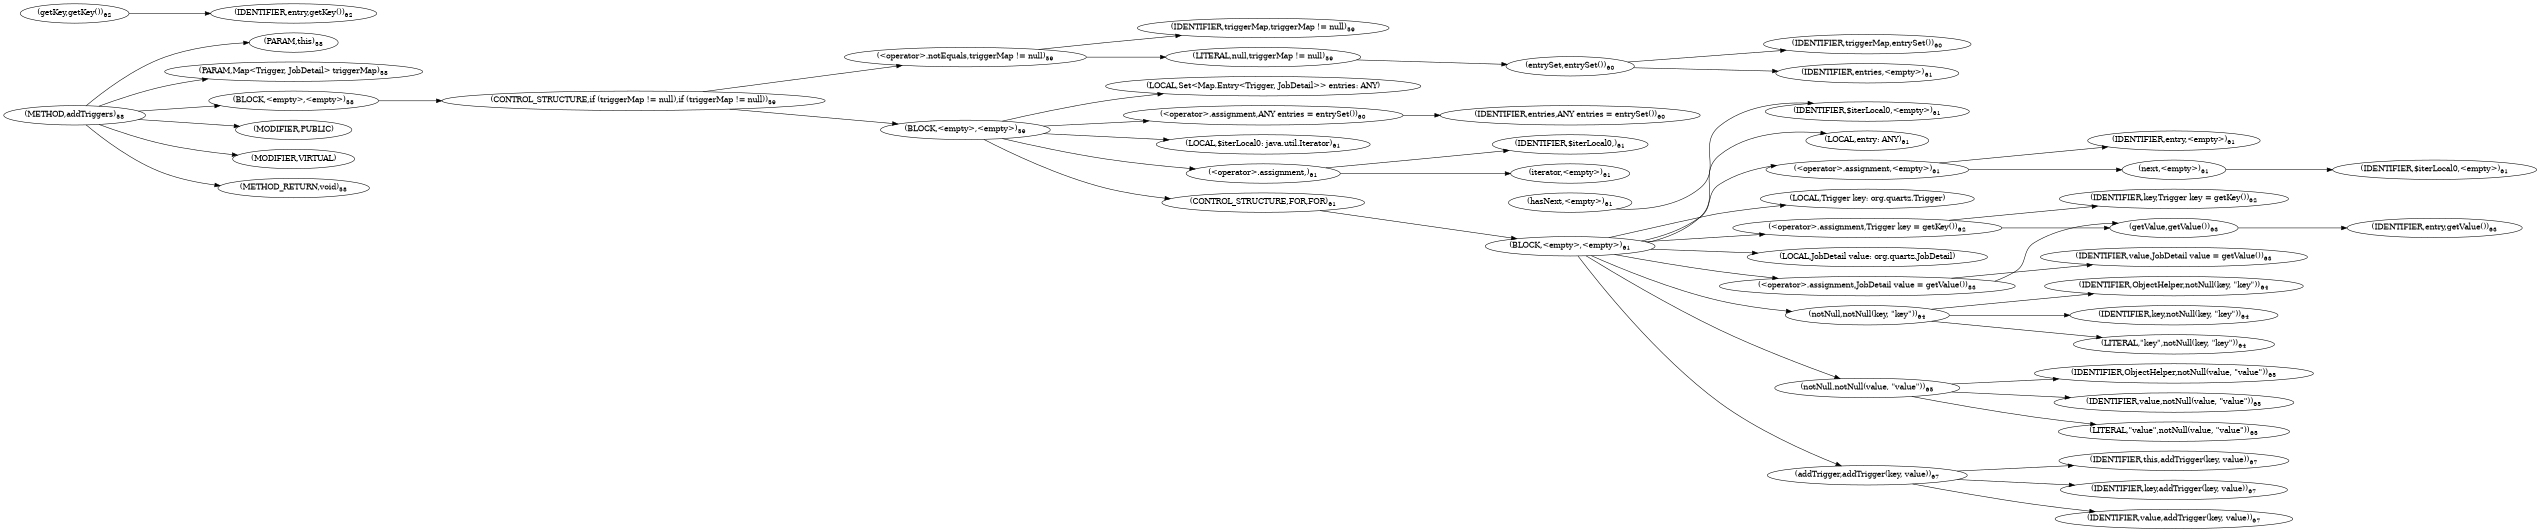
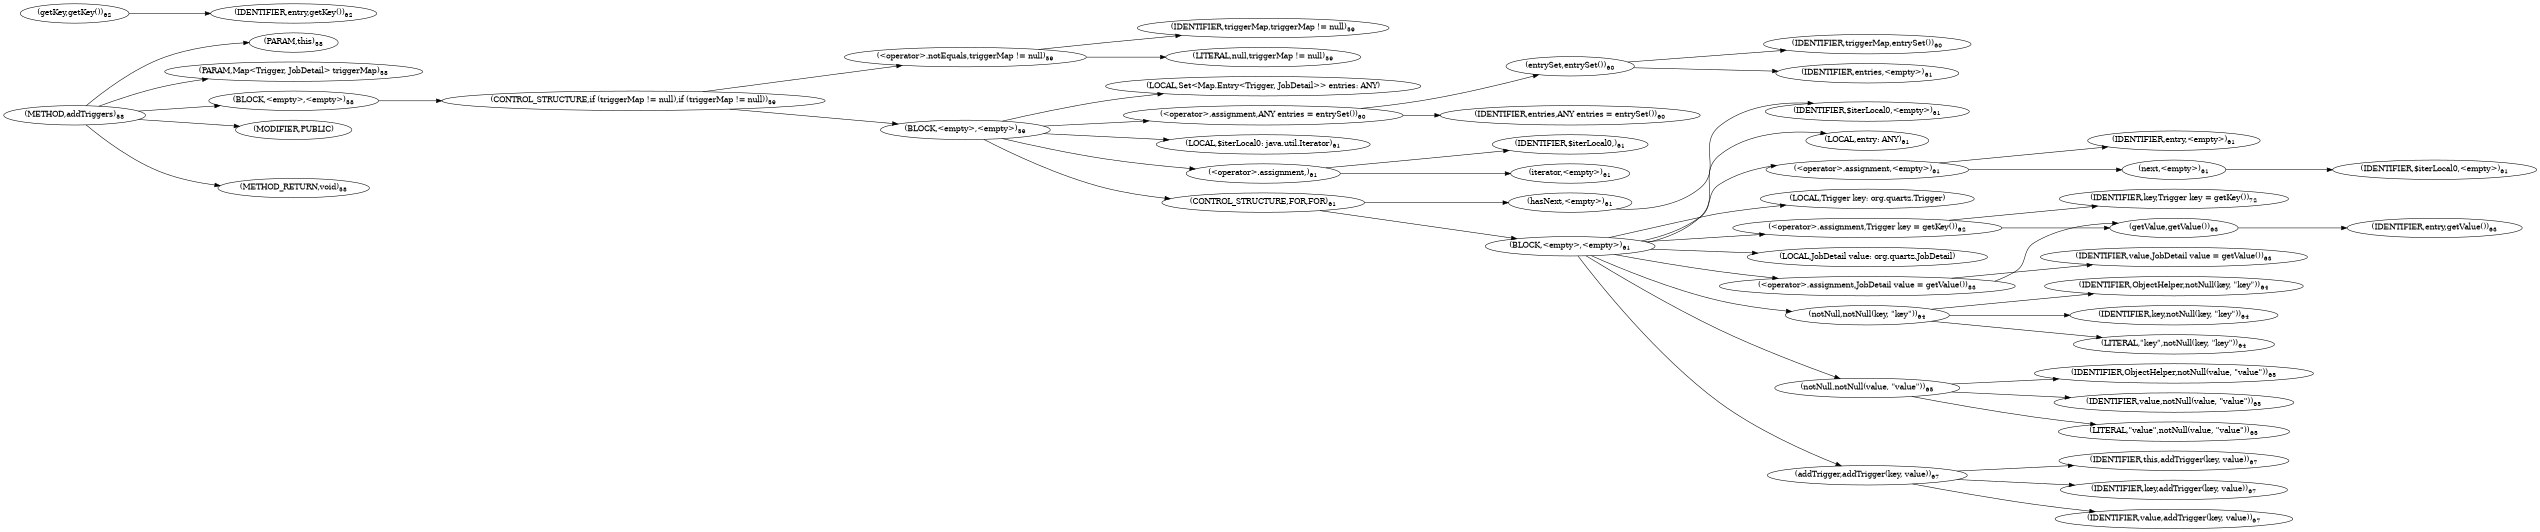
  digraph {
    rankdir=LR
    n1 [label=<(METHOD,addTriggers)<SUB>58</SUB>>]
    n2 [label=<(PARAM,this)<SUB>58</SUB>>]
    n3 [label=<(PARAM,Map&lt;Trigger, JobDetail&gt; triggerMap)<SUB>58</SUB>>]
    n4 [label=<(BLOCK,&lt;empty&gt;,&lt;empty&gt;)<SUB>58</SUB>>]
    n5 [label=<(MODIFIER,PUBLIC)>]
-   n6 [label=<(MODIFIER,VIRTUAL)>]
    n7 [label=<(METHOD_RETURN,void)<SUB>58</SUB>>]
    n8 [label=<(CONTROL_STRUCTURE,if (triggerMap != null),if (triggerMap != null))<SUB>59</SUB>>]
    n9 [label=<(&lt;operator&gt;.notEquals,triggerMap != null)<SUB>59</SUB>>]
    n10 [label=<(BLOCK,&lt;empty&gt;,&lt;empty&gt;)<SUB>59</SUB>>]
    n11 [label=<(IDENTIFIER,triggerMap,triggerMap != null)<SUB>59</SUB>>]
    n12 [label=<(LITERAL,null,triggerMap != null)<SUB>59</SUB>>]
    n13 [label=<(LOCAL,Set&lt;Map.Entry&lt;Trigger, JobDetail&gt;&gt; entries: ANY)>]
    n14 [label=<(&lt;operator&gt;.assignment,ANY entries = entrySet())<SUB>60</SUB>>]
    n15 [label=<(LOCAL,$iterLocal0: java.util.Iterator)<SUB>61</SUB>>]
    n16 [label=<(&lt;operator&gt;.assignment,)<SUB>61</SUB>>]
    n17 [label=<(CONTROL_STRUCTURE,FOR,FOR)<SUB>61</SUB>>]
    n18 [label=<(IDENTIFIER,entries,ANY entries = entrySet())<SUB>60</SUB>>]
    n19 [label=<(entrySet,entrySet())<SUB>60</SUB>>]
    n20 [label=<(IDENTIFIER,$iterLocal0,)<SUB>61</SUB>>]
    n21 [label=<(iterator,&lt;empty&gt;)<SUB>61</SUB>>]
    n22 [label=<(hasNext,&lt;empty&gt;)<SUB>61</SUB>>]
    n23 [label=<(BLOCK,&lt;empty&gt;,&lt;empty&gt;)<SUB>61</SUB>>]
    n24 [label=<(IDENTIFIER,triggerMap,entrySet())<SUB>60</SUB>>]
    n25 [label=<(IDENTIFIER,entries,&lt;empty&gt;)<SUB>61</SUB>>]
    n26 [label=<(IDENTIFIER,$iterLocal0,&lt;empty&gt;)<SUB>61</SUB>>]
    n27 [label=<(LOCAL,entry: ANY)<SUB>61</SUB>>]
    n28 [label=<(&lt;operator&gt;.assignment,&lt;empty&gt;)<SUB>61</SUB>>]
    n29 [label=<(LOCAL,Trigger key: org.quartz.Trigger)>]
    n30 [label=<(&lt;operator&gt;.assignment,Trigger key = getKey())<SUB>62</SUB>>]
    n31 [label=<(LOCAL,JobDetail value: org.quartz.JobDetail)>]
    n32 [label=<(&lt;operator&gt;.assignment,JobDetail value = getValue())<SUB>83</SUB>>]
    n33 [label=<(notNull,notNull(key, &quot;key&quot;))<SUB>64</SUB>>]
    n34 [label=<(notNull,notNull(value, &quot;value&quot;))<SUB>65</SUB>>]
    n35 [label=<(addTrigger,addTrigger(key, value))<SUB>67</SUB>>]
    n36 [label=<(IDENTIFIER,entry,&lt;empty&gt;)<SUB>61</SUB>>]
    n37 [label=<(next,&lt;empty&gt;)<SUB>61</SUB>>]
-   n38 [label=<(IDENTIFIER,key,Trigger key = getKey())<SUB>62</SUB>>]
+   n38 [label=<(IDENTIFIER,key,Trigger key = getKey())<SUB>72</SUB>>]
    n39 [label=<(getValue,getValue())<SUB>63</SUB>>]
    n40 [label=<(IDENTIFIER,value,JobDetail value = getValue())<SUB>63</SUB>>]
    n41 [label=<(IDENTIFIER,ObjectHelper,notNull(key, &quot;key&quot;))<SUB>64</SUB>>]
    n42 [label=<(IDENTIFIER,key,notNull(key, &quot;key&quot;))<SUB>64</SUB>>]
    n43 [label=<(LITERAL,&quot;key&quot;,notNull(key, &quot;key&quot;))<SUB>64</SUB>>]
    n44 [label=<(IDENTIFIER,ObjectHelper,notNull(value, &quot;value&quot;))<SUB>65</SUB>>]
    n45 [label=<(IDENTIFIER,value,notNull(value, &quot;value&quot;))<SUB>65</SUB>>]
    n46 [label=<(LITERAL,&quot;value&quot;,notNull(value, &quot;value&quot;))<SUB>65</SUB>>]
    n47 [label=<(IDENTIFIER,this,addTrigger(key, value))<SUB>67</SUB>>]
    n48 [label=<(IDENTIFIER,key,addTrigger(key, value))<SUB>67</SUB>>]
    n49 [label=<(IDENTIFIER,value,addTrigger(key, value))<SUB>67</SUB>>]
    n50 [label=<(IDENTIFIER,$iterLocal0,&lt;empty&gt;)<SUB>61</SUB>>]
    n51 [label=<(getKey,getKey())<SUB>62</SUB>>]
    n52 [label=<(IDENTIFIER,entry,getKey())<SUB>62</SUB>>]
    n53 [label=<(IDENTIFIER,entry,getValue())<SUB>63</SUB>>]
    n1 -> n2
    n1 -> n3
    n1 -> n4
    n1 -> n5
-   n1 -> n6
    n1 -> n7
    n4 -> n8
    n8 -> n9
    n8 -> n10
    n9 -> n11
    n9 -> n12
    n10 -> n13
    n10 -> n14
    n10 -> n15
    n10 -> n16
    n10 -> n17
    n14 -> n18
-   n12 -> n19
+   n14 -> n19
    n16 -> n20
    n16 -> n21
+   n17 -> n22
    n17 -> n23
    n19 -> n24
    n19 -> n25
    n22 -> n26
    n23 -> n27
    n23 -> n28
    n23 -> n29
    n23 -> n30
    n23 -> n31
    n23 -> n32
    n23 -> n33
    n23 -> n34
    n23 -> n35
    n28 -> n36
    n28 -> n37
    n30 -> n38
    n30 -> n39
    n32 -> n39
    n32 -> n40
    n33 -> n41
    n33 -> n42
    n33 -> n43
    n34 -> n44
    n34 -> n45
    n34 -> n46
    n35 -> n47
    n35 -> n48
    n35 -> n49
    n37 -> n50
    n39 -> n53
    n51 -> n52
  }
